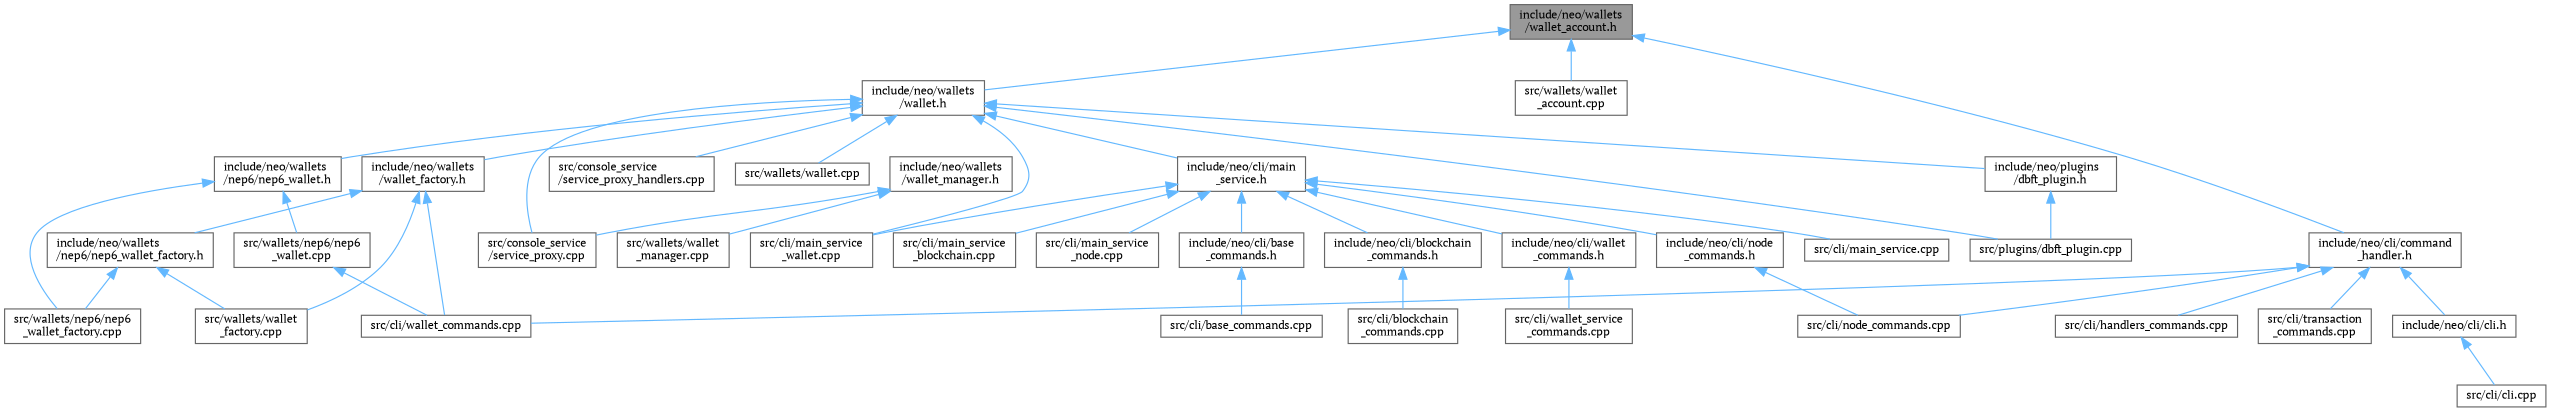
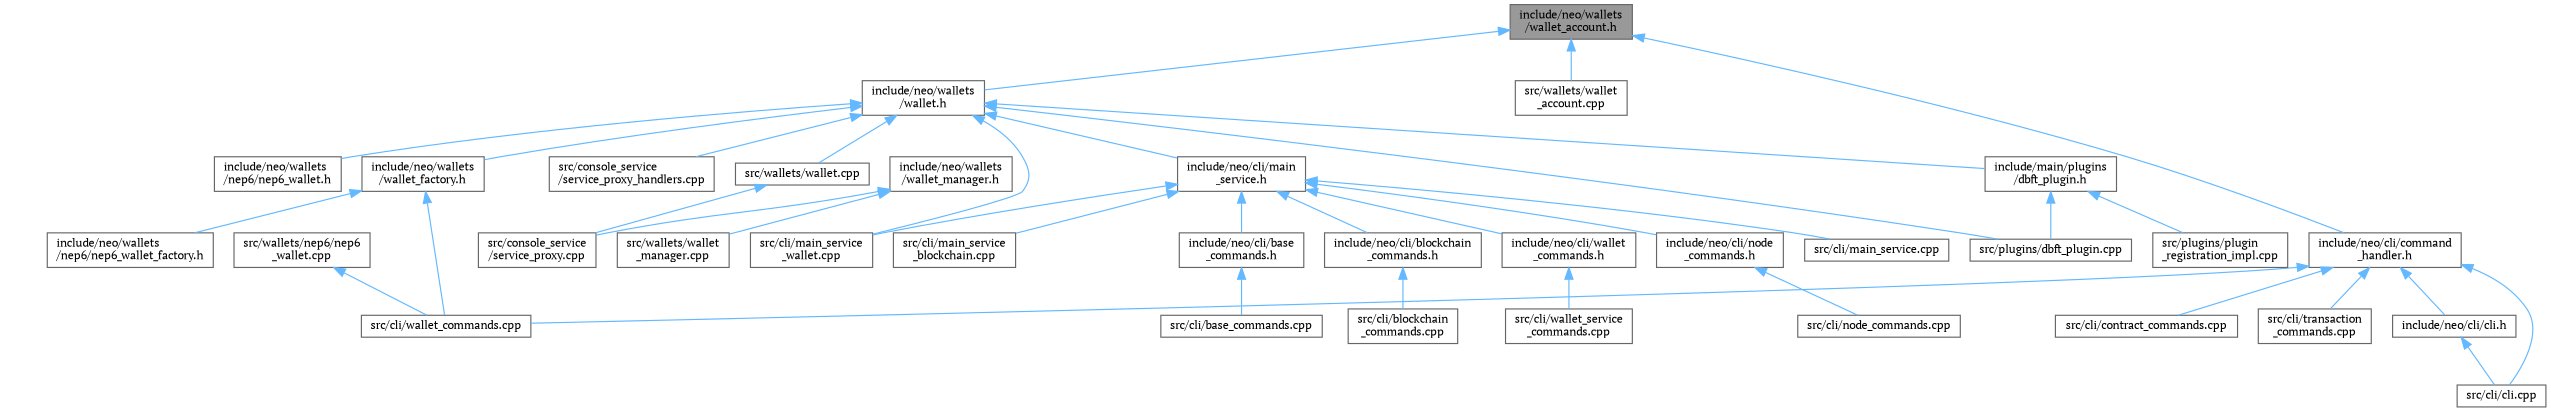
  digraph {
    fontname="PT Serif"
    node [color=grey40 fillcolor=white fontname="PT Serif" fontsize=10 shape=box style=filled]
    edge [color=steelblue1 dir=back fontname="PT Serif" fontsize=10 labelfontname=Helvetica labelfontsize=10 style=solid]
    n1 [color=gray40 fillcolor=grey60 fontcolor=black height=0.2 label="include/neo/wallets\l/wallet_account.h" width=0.4]
    n2 [height=0.2 label="include/neo/wallets\l/wallet.h" width=0.4]
    n3 [height=0.2 label="src/wallets/wallet\l_account.cpp" width=0.4]
    n4 [height=0.2 label="include/neo/cli/command\l_handler.h" width=0.4]
    n5 [height=0.2 label="include/neo/cli/main\l_service.h" width=0.4]
    n6 [height=0.2 label="src/cli/main_service\l_wallet.cpp" width=0.4]
-   n7 [height=0.2 label="include/neo/plugins\l/dbft_plugin.h" width=0.4]
+   n7 [height=0.2 label="include/main/plugins\l/dbft_plugin.h" width=0.4]
    n8 [height=0.2 label="src/plugins/dbft_plugin.cpp" width=0.4]
    n9 [height=0.2 label="include/neo/wallets\l/nep6/nep6_wallet.h" width=0.4]
    n10 [height=0.2 label="include/neo/wallets\l/wallet_factory.h" width=0.4]
    n11 [height=0.2 label="src/console_service\l/service_proxy.cpp" width=0.4]
    n12 [height=0.2 label="src/console_service\l/service_proxy_handlers.cpp" width=0.4]
    n13 [height=0.2 label="src/wallets/wallet.cpp" width=0.4]
    n14 [height=0.2 label="include/neo/cli/cli.h" width=0.4]
    n15 [height=0.2 label="src/cli/cli.cpp" width=0.4]
-   n16 [height=0.2 label="src/cli/handlers_commands.cpp" width=0.4]
+   n16 [height=0.2 label="src/cli/contract_commands.cpp" width=0.4]
    n17 [height=0.2 label="src/cli/transaction\l_commands.cpp" width=0.4]
    n18 [height=0.2 label="src/cli/wallet_commands.cpp" width=0.4]
    n19 [height=0.2 label="include/neo/cli/base\l_commands.h" width=0.4]
    n20 [height=0.2 label="include/neo/cli/blockchain\l_commands.h" width=0.4]
    n21 [height=0.2 label="include/neo/cli/node\l_commands.h" width=0.4]
    n22 [height=0.2 label="include/neo/cli/wallet\l_commands.h" width=0.4]
    n23 [height=0.2 label="src/cli/main_service.cpp" width=0.4]
    n24 [height=0.2 label="src/cli/main_service\l_blockchain.cpp" width=0.4]
-   n25 [height=0.2 label="src/cli/main_service\l_node.cpp" width=0.4]
+   n26 [height=0.2 label="src/plugins/plugin\l_registration_impl.cpp" width=0.4]
    n27 [height=0.2 label="src/wallets/nep6/nep6\l_wallet.cpp" width=0.4]
-   n28 [height=0.2 label="src/wallets/nep6/nep6\l_wallet_factory.cpp" width=0.4]
    n29 [height=0.2 label="include/neo/wallets\l/nep6/nep6_wallet_factory.h" width=0.4]
-   n30 [height=0.2 label="src/wallets/wallet\l_factory.cpp" width=0.4]
    n31 [height=0.2 label="include/neo/wallets\l/wallet_manager.h" width=0.4]
    n32 [height=0.2 label="src/wallets/wallet\l_manager.cpp" width=0.4]
    n33 [height=0.2 label="src/cli/base_commands.cpp" width=0.4]
    n34 [height=0.2 label="src/cli/blockchain\l_commands.cpp" width=0.4]
    n35 [height=0.2 label="src/cli/node_commands.cpp" width=0.4]
    n36 [height=0.2 label="src/cli/wallet_service\l_commands.cpp" width=0.4]
    n1 -> n2
    n1 -> n3
    n1 -> n4
    n2 -> n5
    n2 -> n6
    n2 -> n7
    n2 -> n8
    n2 -> n9
    n2 -> n10
-   n2 -> n11
+   n13 -> n11
    n2 -> n12
    n2 -> n13
    n4 -> n14
-   n4 -> n35
+   n4 -> n15
    n4 -> n16
    n4 -> n17
    n4 -> n18
    n5 -> n6
    n5 -> n19
    n5 -> n20
    n5 -> n21
    n5 -> n22
    n5 -> n23
    n5 -> n24
-   n5 -> n25
    n7 -> n8
-   n9 -> n27
-   n9 -> n28
+   n7 -> n26
    n10 -> n18
    n10 -> n29
-   n10 -> n30
    n14 -> n15
    n19 -> n33
    n20 -> n34
    n21 -> n35
    n22 -> n36
    n27 -> n18
-   n29 -> n28
-   n29 -> n30
    n31 -> n11
    n31 -> n32
  }
